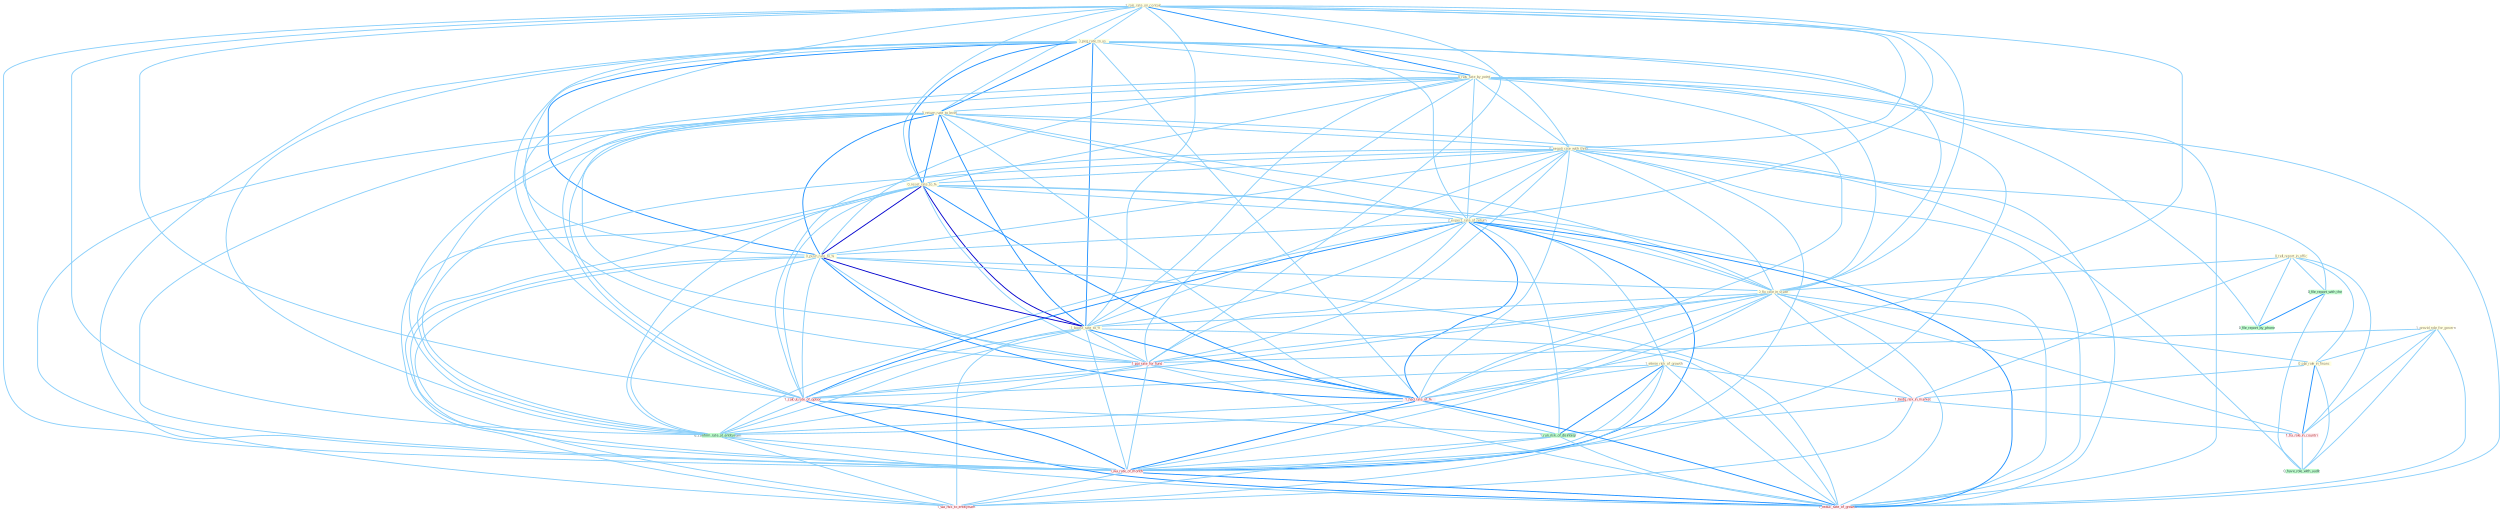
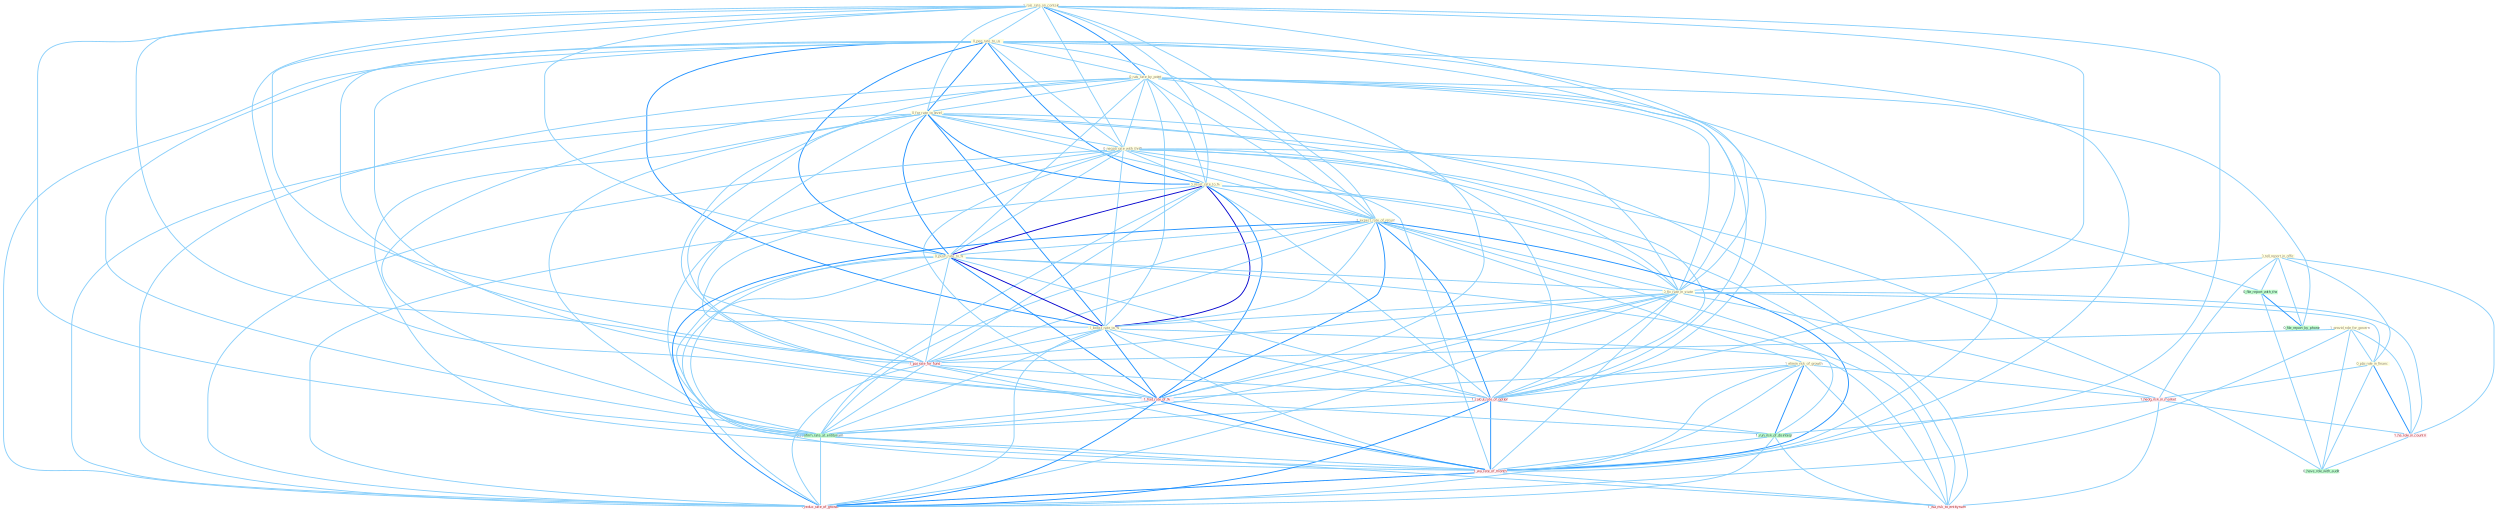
  graph {
    fontname="Noto Sans"
    node [color="#ffffe0" fixedsize=true fontcolor="#8b7d6b" fontname="Noto Sans" fontsize=4 shape=polygon style=filled]
    edge [color="#87cefa" fontname="Noto Sans" w=1]
    "1_rais_rate_on_contain " [height=.06 width=.5]
    "0_peg_rate_to_us " [height=.06 width=.5]
    "0_tell_report_in_offic " [height=.06 width=.5]
    "0_rais_rate_by_point " [height=.06 width=.5]
-   "0_return_rate_to_level " [height=.06 width=.5]
+   "0_return_rate_to_level " [height=.06 width=.5 label="0_for_rate_to_level"]
    "0_negoti_rate_with_thrift " [height=.06 width=.5]
    "1_provid_role_for_govern " [height=.06 width=.5]
    "0_reset_rate_to_% " [height=.06 width=.5]
    n9 [height=.06 label="2_expect_rate_of_return" width=.5]
    "0_push_rate_to_% " [height=.06 width=.5]
    "0_fix_rate_in_state " [height=.06 width=.5]
    "0_plai_role_in_financ " [height=.06 width=.5]
    n13 [height=.06 label="1_elimin_risk_of_growth" width=.5]
    "1_boost_rate_to_% " [height=.06 width=.5]
    "1_pai_rate_for_fund " [color="#fff0f5" fontcolor="#b22222" height=.06 width=.5]
    "1_hedg_risk_in_market " [color="#fff0f5" fontcolor="#b22222" height=.06 width=.5]
    "1_ha_role_in_countri " [color="#fff0f5" fontcolor="#b22222" height=.06 width=.5]
    "1_calcul_rate_of_option " [color="#fff0f5" fontcolor="#b22222" height=.06 width=.5]
    "1_had_rate_of_% " [color="#fff0f5" fontcolor="#b22222" height=.06 width=.5]
    "1_wa_rate_of_month " [color="#fff0f5" fontcolor="#b22222" height=.06 width=.5]
    "1_wa_risk_to_entitynam " [color="#fff0f5" fontcolor="#b22222" height=.06 width=.5]
    "1_reduc_rate_of_growth " [color="#fff0f5" fontcolor="#b22222" height=.06 width=.5]
    "0_confirm_rate_at_entitynam " [color="#BDFCC9" fontcolor="#2f4f4f" height=.06 width=.5]
    "0_file_report_with_the " [color="#BDFCC9" fontcolor="#2f4f4f" height=.06 width=.5]
    "0_file_report_by_phone " [color="#BDFCC9" fontcolor="#2f4f4f" height=.06 width=.5]
    "0_have_role_with_audit " [color="#BDFCC9" fontcolor="#2f4f4f" height=.06 width=.5]
    "1_run_risk_of_disintegr " [color="#BDFCC9" fontcolor="#2f4f4f" height=.06 width=.5]
    subgraph sub_1 {
      "1_rais_rate_on_contain "
      "0_peg_rate_to_us "
      "0_tell_report_in_offic "
      "0_rais_rate_by_point "
      "0_return_rate_to_level "
      "0_negoti_rate_with_thrift "
      "1_provid_role_for_govern "
      "0_reset_rate_to_% "
      n9
      "0_push_rate_to_% "
      "0_fix_rate_in_state "
      "0_plai_role_in_financ "
      n13
      "1_boost_rate_to_% "
    }
    subgraph sub_2 {
      "1_pai_rate_for_fund "
      "1_hedg_risk_in_market "
      "1_ha_role_in_countri "
      "1_calcul_rate_of_option "
      "1_had_rate_of_% "
      "1_wa_rate_of_month "
      "1_wa_risk_to_entitynam "
      "1_reduc_rate_of_growth "
    }
    "1_rais_rate_on_contain " -- "0_peg_rate_to_us "
    "1_rais_rate_on_contain " -- "0_rais_rate_by_point " [color="#1e90ff" w=2]
    "1_rais_rate_on_contain " -- "0_return_rate_to_level "
    "1_rais_rate_on_contain " -- "0_negoti_rate_with_thrift "
    "1_rais_rate_on_contain " -- "0_reset_rate_to_% "
    "1_rais_rate_on_contain " -- n9
    "1_rais_rate_on_contain " -- "0_push_rate_to_% "
    "1_rais_rate_on_contain " -- "0_fix_rate_in_state "
    "1_rais_rate_on_contain " -- "1_boost_rate_to_% "
    "1_rais_rate_on_contain " -- "1_pai_rate_for_fund "
    "1_rais_rate_on_contain " -- "1_calcul_rate_of_option "
    "1_rais_rate_on_contain " -- "1_had_rate_of_% "
    "1_rais_rate_on_contain " -- "1_wa_rate_of_month "
    "1_rais_rate_on_contain " -- "0_confirm_rate_at_entitynam "
    "0_peg_rate_to_us " -- "0_rais_rate_by_point "
    "0_peg_rate_to_us " -- "0_return_rate_to_level " [color="#1e90ff" w=2]
    "0_peg_rate_to_us " -- "0_negoti_rate_with_thrift "
    "0_peg_rate_to_us " -- "0_reset_rate_to_% " [color="#1e90ff" w=2]
    "0_peg_rate_to_us " -- n9
    "0_peg_rate_to_us " -- "0_push_rate_to_% " [color="#1e90ff" w=2]
    "0_peg_rate_to_us " -- "0_fix_rate_in_state "
    "0_peg_rate_to_us " -- "1_boost_rate_to_% " [color="#1e90ff" w=2]
    "0_peg_rate_to_us " -- "1_pai_rate_for_fund "
    "0_peg_rate_to_us " -- "1_calcul_rate_of_option "
    "0_peg_rate_to_us " -- "1_had_rate_of_% "
    "0_peg_rate_to_us " -- "1_wa_rate_of_month "
    "0_peg_rate_to_us " -- "1_reduc_rate_of_growth "
    "0_peg_rate_to_us " -- "0_confirm_rate_at_entitynam "
    "0_tell_report_in_offic " -- "0_fix_rate_in_state "
    "0_tell_report_in_offic " -- "0_plai_role_in_financ "
    "0_tell_report_in_offic " -- "1_hedg_risk_in_market "
    "0_tell_report_in_offic " -- "1_ha_role_in_countri "
    "0_tell_report_in_offic " -- "0_file_report_with_the "
    "0_tell_report_in_offic " -- "0_file_report_by_phone "
    "0_rais_rate_by_point " -- "0_return_rate_to_level "
    "0_rais_rate_by_point " -- "0_negoti_rate_with_thrift "
    "0_rais_rate_by_point " -- "0_reset_rate_to_% "
    "0_rais_rate_by_point " -- n9
    "0_rais_rate_by_point " -- "0_push_rate_to_% "
    "0_rais_rate_by_point " -- "0_fix_rate_in_state "
    "0_rais_rate_by_point " -- "1_boost_rate_to_% "
    "0_rais_rate_by_point " -- "1_pai_rate_for_fund "
    "0_rais_rate_by_point " -- "1_calcul_rate_of_option "
    "0_rais_rate_by_point " -- "1_had_rate_of_% "
    "0_rais_rate_by_point " -- "1_wa_rate_of_month "
    "0_rais_rate_by_point " -- "1_reduc_rate_of_growth "
    "0_rais_rate_by_point " -- "0_confirm_rate_at_entitynam "
    "0_rais_rate_by_point " -- "0_file_report_by_phone "
    "0_return_rate_to_level " -- "0_negoti_rate_with_thrift "
    "0_return_rate_to_level " -- "0_reset_rate_to_% " [color="#1e90ff" w=2]
    "0_return_rate_to_level " -- n9
    "0_return_rate_to_level " -- "0_push_rate_to_% " [color="#1e90ff" w=2]
    "0_return_rate_to_level " -- "0_fix_rate_in_state "
    "0_return_rate_to_level " -- "1_boost_rate_to_% " [color="#1e90ff" w=2]
    "0_return_rate_to_level " -- "1_pai_rate_for_fund "
    "0_return_rate_to_level " -- "1_calcul_rate_of_option "
    "0_return_rate_to_level " -- "1_had_rate_of_% "
    "0_return_rate_to_level " -- "1_wa_rate_of_month "
    "0_return_rate_to_level " -- "1_wa_risk_to_entitynam "
    "0_return_rate_to_level " -- "1_reduc_rate_of_growth "
    "0_return_rate_to_level " -- "0_confirm_rate_at_entitynam "
    "0_negoti_rate_with_thrift " -- "0_reset_rate_to_% "
    "0_negoti_rate_with_thrift " -- n9
    "0_negoti_rate_with_thrift " -- "0_push_rate_to_% "
    "0_negoti_rate_with_thrift " -- "0_fix_rate_in_state "
    "0_negoti_rate_with_thrift " -- "1_boost_rate_to_% "
    "0_negoti_rate_with_thrift " -- "1_pai_rate_for_fund "
    "0_negoti_rate_with_thrift " -- "1_calcul_rate_of_option "
    "0_negoti_rate_with_thrift " -- "1_had_rate_of_% "
    "0_negoti_rate_with_thrift " -- "1_wa_rate_of_month "
    "0_negoti_rate_with_thrift " -- "1_reduc_rate_of_growth "
    "0_negoti_rate_with_thrift " -- "0_confirm_rate_at_entitynam "
    "0_negoti_rate_with_thrift " -- "0_file_report_with_the "
    "0_negoti_rate_with_thrift " -- "0_have_role_with_audit "
    "1_provid_role_for_govern " -- "0_plai_role_in_financ "
    "1_provid_role_for_govern " -- "1_pai_rate_for_fund "
    "1_provid_role_for_govern " -- "1_ha_role_in_countri "
    "1_provid_role_for_govern " -- "1_reduc_rate_of_growth "
    "1_provid_role_for_govern " -- "0_have_role_with_audit "
    "0_reset_rate_to_% " -- n9
    "0_reset_rate_to_% " -- "0_push_rate_to_% " [color="#0000cd" w=3]
    "0_reset_rate_to_% " -- "0_fix_rate_in_state "
    "0_reset_rate_to_% " -- "1_boost_rate_to_% " [color="#0000cd" w=3]
    "0_reset_rate_to_% " -- "1_pai_rate_for_fund "
    "0_reset_rate_to_% " -- "1_calcul_rate_of_option "
    "0_reset_rate_to_% " -- "1_had_rate_of_% " [color="#1e90ff" w=2]
-   "0_reset_rate_to_% " -- "1_wa_rate_of_month "
    "0_reset_rate_to_% " -- "1_wa_risk_to_entitynam "
    "0_reset_rate_to_% " -- "1_reduc_rate_of_growth "
    "0_reset_rate_to_% " -- "0_confirm_rate_at_entitynam "
    n9 -- "0_push_rate_to_% "
    n9 -- "0_fix_rate_in_state "
    n9 -- n13
    n9 -- "1_boost_rate_to_% "
    n9 -- "1_pai_rate_for_fund "
    n9 -- "1_calcul_rate_of_option " [color="#1e90ff" w=2]
    n9 -- "1_had_rate_of_% " [color="#1e90ff" w=2]
    n9 -- "1_wa_rate_of_month " [color="#1e90ff" w=2]
    n9 -- "1_reduc_rate_of_growth " [color="#1e90ff" w=2]
    n9 -- "0_confirm_rate_at_entitynam "
    n9 -- "1_run_risk_of_disintegr "
    "0_push_rate_to_% " -- "0_fix_rate_in_state "
    "0_push_rate_to_% " -- "1_boost_rate_to_% " [color="#0000cd" w=3]
    "0_push_rate_to_% " -- "1_pai_rate_for_fund "
    "0_push_rate_to_% " -- "1_calcul_rate_of_option "
    "0_push_rate_to_% " -- "1_had_rate_of_% " [color="#1e90ff" w=2]
    "0_push_rate_to_% " -- "1_wa_rate_of_month "
    "0_push_rate_to_% " -- "1_wa_risk_to_entitynam "
    "0_push_rate_to_% " -- "1_reduc_rate_of_growth "
    "0_push_rate_to_% " -- "0_confirm_rate_at_entitynam "
    "0_fix_rate_in_state " -- "0_plai_role_in_financ "
    "0_fix_rate_in_state " -- "1_boost_rate_to_% "
    "0_fix_rate_in_state " -- "1_pai_rate_for_fund "
    "0_fix_rate_in_state " -- "1_hedg_risk_in_market "
    "0_fix_rate_in_state " -- "1_ha_role_in_countri "
    "0_fix_rate_in_state " -- "1_calcul_rate_of_option "
    "0_fix_rate_in_state " -- "1_had_rate_of_% "
    "0_fix_rate_in_state " -- "1_wa_rate_of_month "
    "0_fix_rate_in_state " -- "1_reduc_rate_of_growth "
    "0_fix_rate_in_state " -- "0_confirm_rate_at_entitynam "
    "0_plai_role_in_financ " -- "1_hedg_risk_in_market "
    "0_plai_role_in_financ " -- "1_ha_role_in_countri " [color="#1e90ff" w=2]
    "0_plai_role_in_financ " -- "0_have_role_with_audit "
    n13 -- "1_hedg_risk_in_market "
    n13 -- "1_calcul_rate_of_option "
    n13 -- "1_had_rate_of_% "
    n13 -- "1_wa_rate_of_month "
    n13 -- "1_wa_risk_to_entitynam "
    n13 -- "1_reduc_rate_of_growth "
    n13 -- "1_run_risk_of_disintegr " [color="#1e90ff" w=2]
    "1_boost_rate_to_% " -- "1_pai_rate_for_fund "
    "1_boost_rate_to_% " -- "1_calcul_rate_of_option "
    "1_boost_rate_to_% " -- "1_had_rate_of_% " [color="#1e90ff" w=2]
    "1_boost_rate_to_% " -- "1_wa_rate_of_month "
    "1_boost_rate_to_% " -- "1_wa_risk_to_entitynam "
    "1_boost_rate_to_% " -- "1_reduc_rate_of_growth "
    "1_boost_rate_to_% " -- "0_confirm_rate_at_entitynam "
    "1_pai_rate_for_fund " -- "1_calcul_rate_of_option "
    "1_pai_rate_for_fund " -- "1_had_rate_of_% "
    "1_pai_rate_for_fund " -- "1_wa_rate_of_month "
    "1_pai_rate_for_fund " -- "1_reduc_rate_of_growth "
    "1_pai_rate_for_fund " -- "0_confirm_rate_at_entitynam "
    "1_hedg_risk_in_market " -- "1_ha_role_in_countri "
    "1_hedg_risk_in_market " -- "1_wa_risk_to_entitynam "
    "1_hedg_risk_in_market " -- "1_run_risk_of_disintegr "
    "1_ha_role_in_countri " -- "0_have_role_with_audit "
    "1_calcul_rate_of_option " -- "1_wa_rate_of_month " [color="#1e90ff" w=2]
    "1_calcul_rate_of_option " -- "1_reduc_rate_of_growth " [color="#1e90ff" w=2]
    "1_calcul_rate_of_option " -- "0_confirm_rate_at_entitynam "
    "1_calcul_rate_of_option " -- "1_run_risk_of_disintegr "
    "1_had_rate_of_% " -- "1_wa_rate_of_month " [color="#1e90ff" w=2]
    "1_had_rate_of_% " -- "1_reduc_rate_of_growth " [color="#1e90ff" w=2]
    "1_had_rate_of_% " -- "0_confirm_rate_at_entitynam "
    "1_had_rate_of_% " -- "1_run_risk_of_disintegr "
    "1_wa_rate_of_month " -- "1_wa_risk_to_entitynam "
    "1_wa_rate_of_month " -- "1_reduc_rate_of_growth " [color="#1e90ff" w=2]
    "0_confirm_rate_at_entitynam " -- "1_wa_rate_of_month "
    "0_confirm_rate_at_entitynam " -- "1_wa_risk_to_entitynam "
    "0_confirm_rate_at_entitynam " -- "1_reduc_rate_of_growth "
    "0_file_report_with_the " -- "0_file_report_by_phone " [color="#1e90ff" w=2]
    "0_file_report_with_the " -- "0_have_role_with_audit "
    "1_run_risk_of_disintegr " -- "1_wa_rate_of_month "
    "1_run_risk_of_disintegr " -- "1_wa_risk_to_entitynam "
    "1_run_risk_of_disintegr " -- "1_reduc_rate_of_growth "
  }
